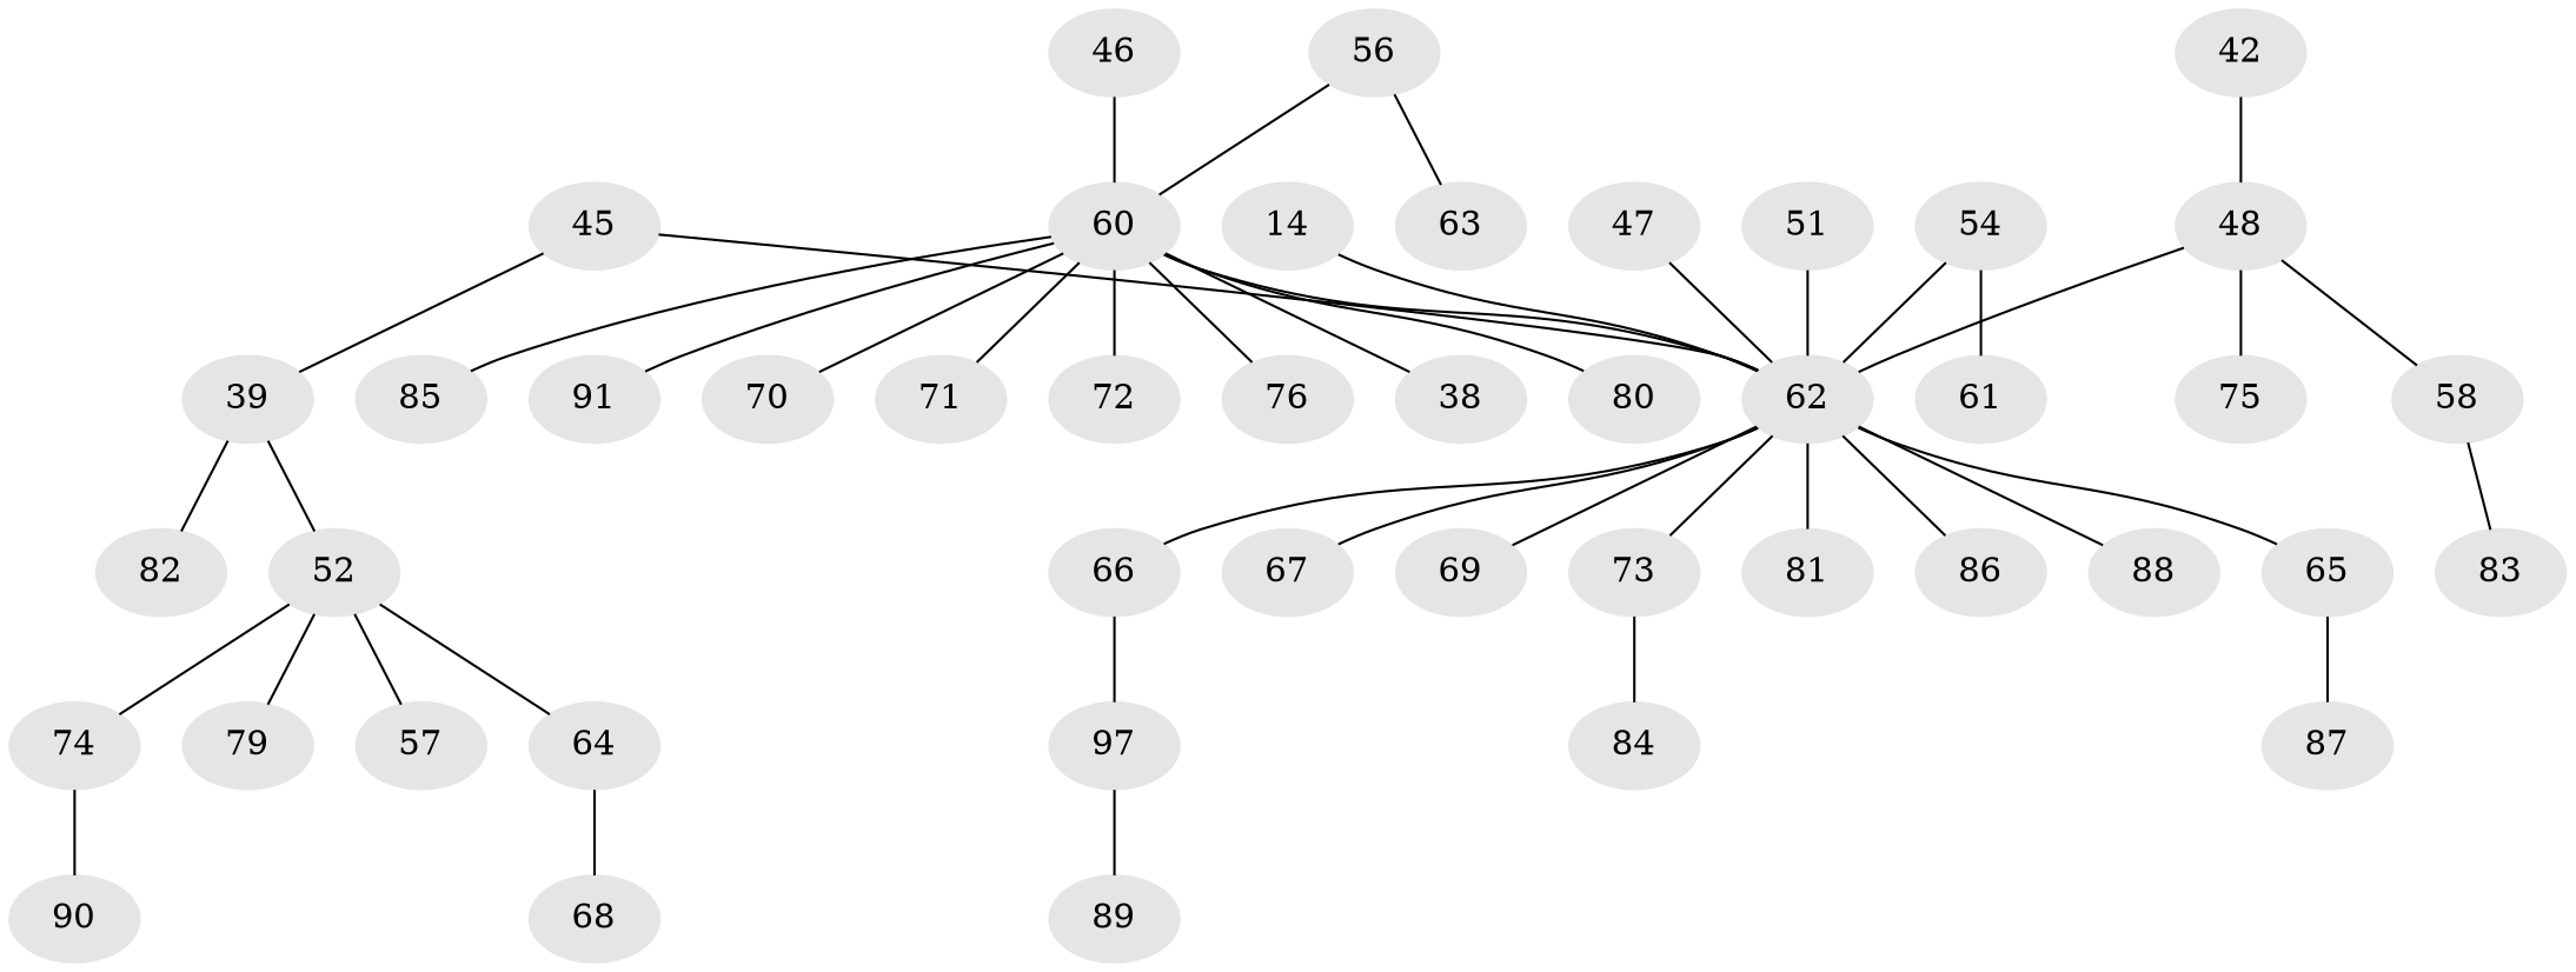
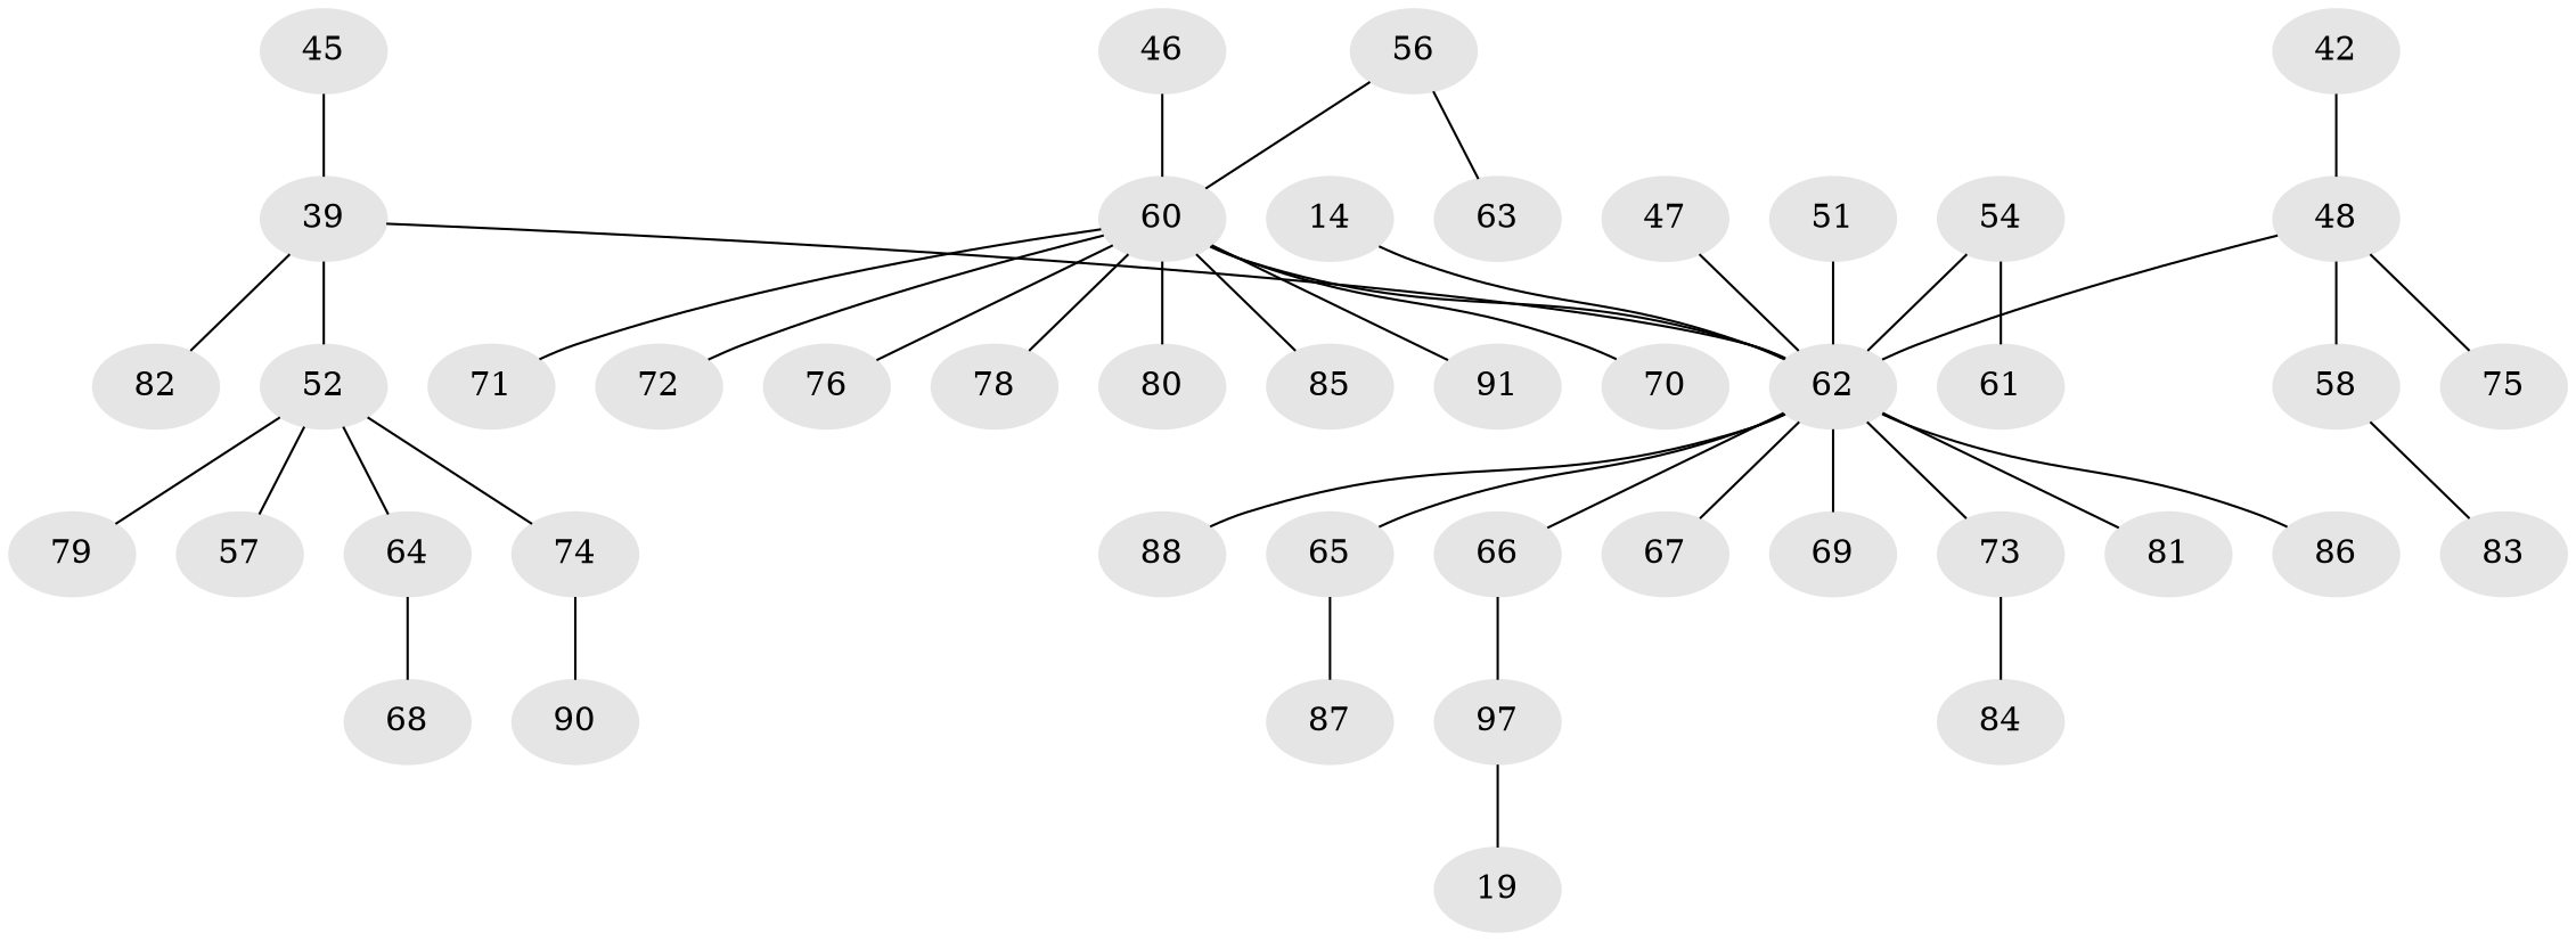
  graph {
    node [color=gray90 style=filled]
    48 [super="+39+26+41"]
    62 [super="+25+50+35+55+40"]
    58
    75
    42
    65 [super="+24"]
    66
    67
    69
    73
    81
    86
    88
    n14 [label=14]
    n15 [label=39 super="+9"]
    52 [super="+20"]
    82
    45
    60 [super="+53+33+38+37+36+43"]
    70
    71
    72
    76
-   78 [label=38]
+   78
    80
    85
    91
    46
    47
    83
    57
    64
    74 [super="+59"]
    79
    51
    68
    90
    54
    61
    56
    63
    87
    n43 [label=97]
    84
-   89
+   89 [label=19]
    48 -- 62
    48 -- 58
    48 -- 75
    62 -- 65
    62 -- 66
    62 -- 67
    62 -- 69
    62 -- 73
    62 -- 81
    62 -- 86
    62 -- 88
    58 -- 83
    42 -- 48
    65 -- 87
    66 -- n43
    73 -- 84
    n14 -- 62
-   45 -- 62
+   n15 -- 62
    n15 -- 52
    n15 -- 82
    52 -- 57
    52 -- 64
    52 -- 74
    52 -- 79
    45 -- n15
    60 -- 62
    60 -- 70
    60 -- 71
    60 -- 72
    60 -- 76
    60 -- 78
    60 -- 80
    60 -- 85
    60 -- 91
    46 -- 60
    47 -- 62
    64 -- 68
    74 -- 90
    51 -- 62
    54 -- 62
    54 -- 61
    56 -- 60
    56 -- 63
    n43 -- 89
  }
